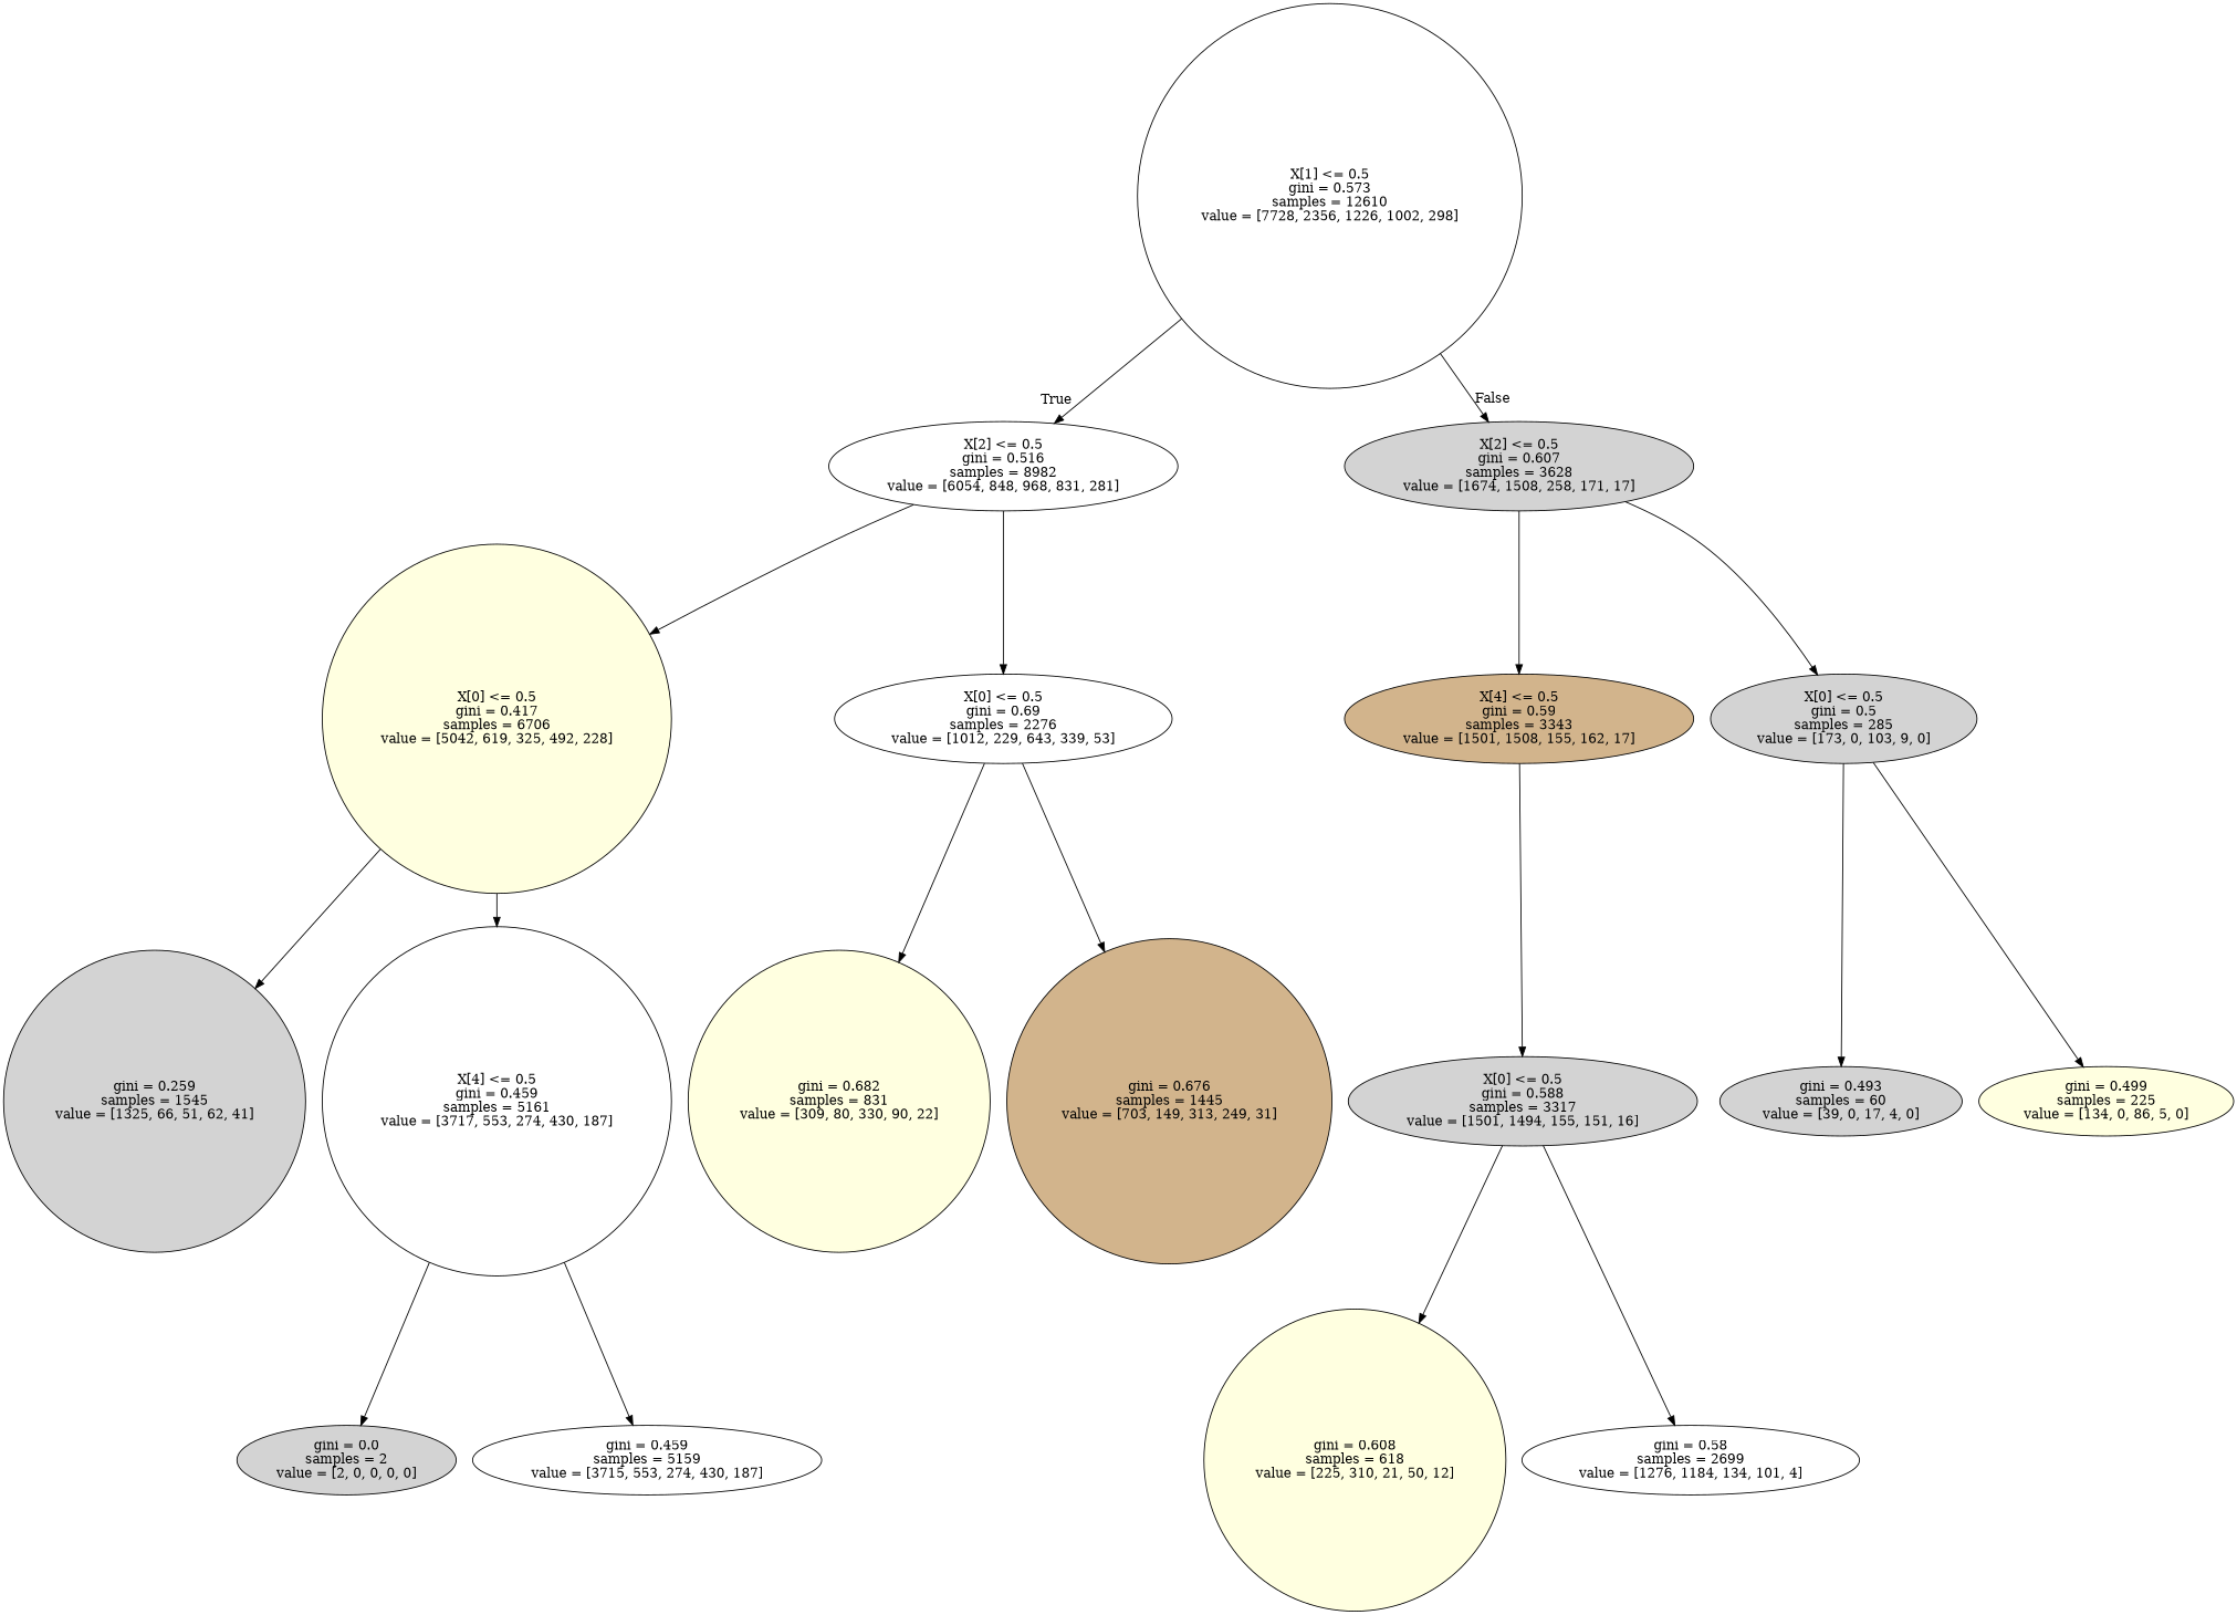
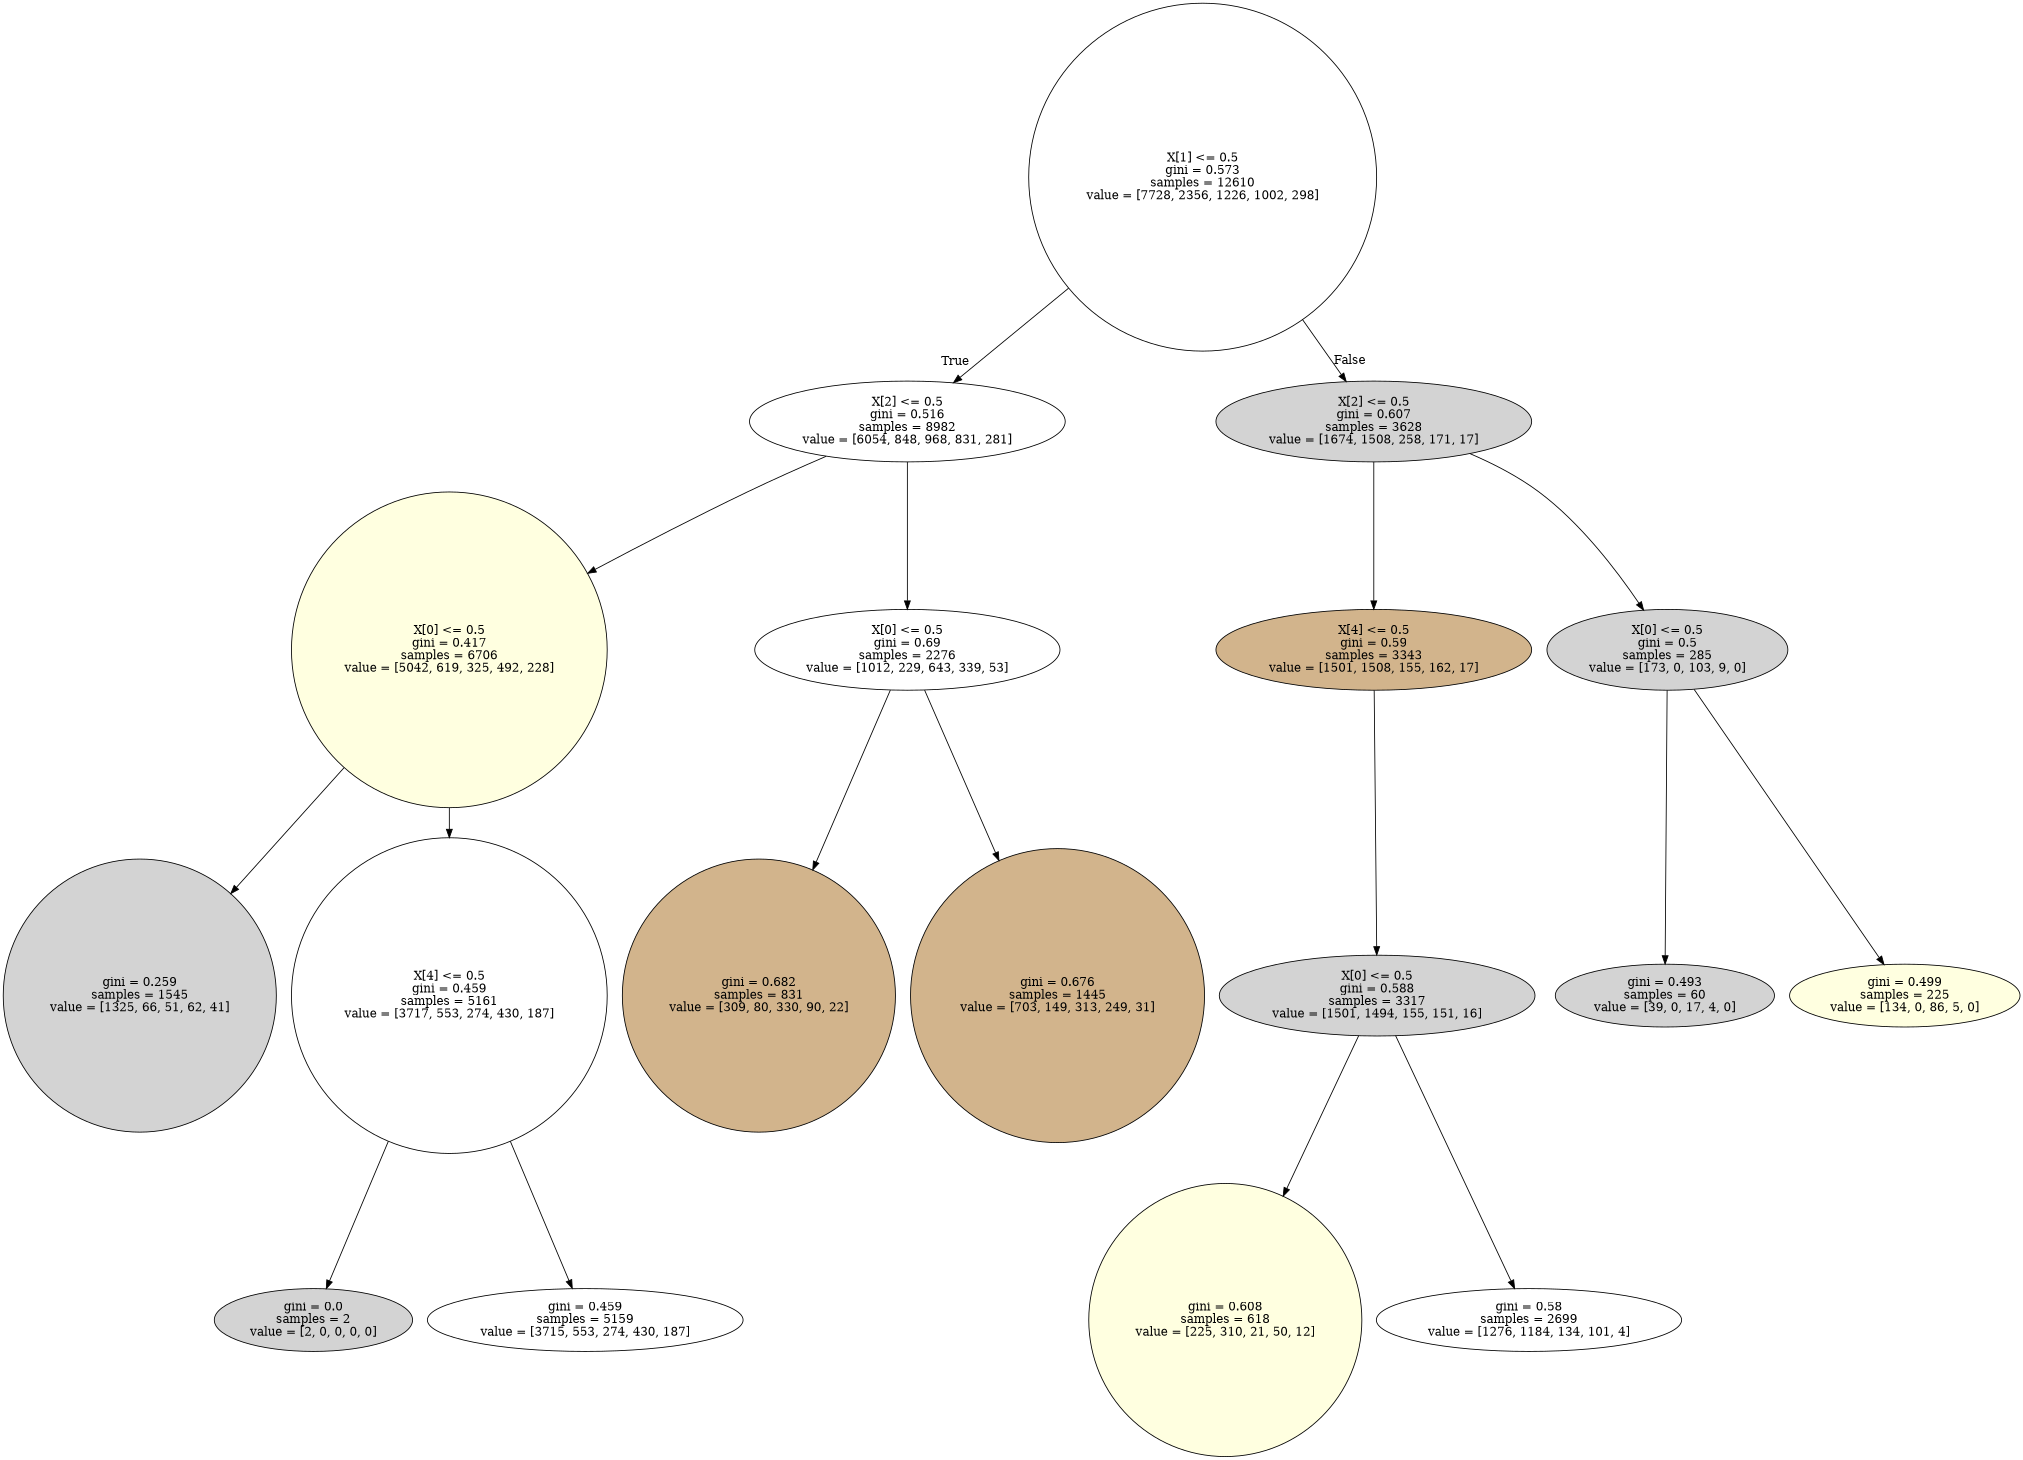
  digraph {
    node [fillcolor=white shape=ellipse style=filled]
    n1 [label="X[1] <= 0.5\ngini = 0.573\nsamples = 12610\nvalue = [7728, 2356, 1226, 1002, 298]" shape=circle]
    n2 [label="X[2] <= 0.5\ngini = 0.516\nsamples = 8982\nvalue = [6054, 848, 968, 831, 281]"]
    n3 [fillcolor=lightgrey label="X[2] <= 0.5\ngini = 0.607\nsamples = 3628\nvalue = [1674, 1508, 258, 171, 17]"]
    n4 [fillcolor=lightyellow label="X[0] <= 0.5\ngini = 0.417\nsamples = 6706\nvalue = [5042, 619, 325, 492, 228]" shape=circle]
    n5 [label="X[0] <= 0.5\ngini = 0.69\nsamples = 2276\nvalue = [1012, 229, 643, 339, 53]"]
    n6 [fillcolor=tan label="X[4] <= 0.5\ngini = 0.59\nsamples = 3343\nvalue = [1501, 1508, 155, 162, 17]"]
    n7 [fillcolor=lightgrey label="X[0] <= 0.5\ngini = 0.5\nsamples = 285\nvalue = [173, 0, 103, 9, 0]"]
    n8 [fillcolor=lightgrey label="gini = 0.259\nsamples = 1545\nvalue = [1325, 66, 51, 62, 41]" shape=circle]
    n9 [label="X[4] <= 0.5\ngini = 0.459\nsamples = 5161\nvalue = [3717, 553, 274, 430, 187]" shape=circle]
-   n10 [fillcolor=lightyellow label="gini = 0.682\nsamples = 831\nvalue = [309, 80, 330, 90, 22]" shape=circle]
+   n10 [fillcolor=tan label="gini = 0.682\nsamples = 831\nvalue = [309, 80, 330, 90, 22]" shape=circle]
    n11 [fillcolor=tan label="gini = 0.676\nsamples = 1445\nvalue = [703, 149, 313, 249, 31]" shape=circle]
    n12 [fillcolor=lightgrey label="gini = 0.0\nsamples = 2\nvalue = [2, 0, 0, 0, 0]"]
    n13 [label="gini = 0.459\nsamples = 5159\nvalue = [3715, 553, 274, 430, 187]"]
    n14 [fillcolor=lightgrey label="X[0] <= 0.5\ngini = 0.588\nsamples = 3317\nvalue = [1501, 1494, 155, 151, 16]"]
    n15 [fillcolor=lightgrey label="gini = 0.493\nsamples = 60\nvalue = [39, 0, 17, 4, 0]"]
    n16 [fillcolor=lightyellow label="gini = 0.499\nsamples = 225\nvalue = [134, 0, 86, 5, 0]"]
    n17 [fillcolor=lightyellow label="gini = 0.608\nsamples = 618\nvalue = [225, 310, 21, 50, 12]" shape=circle]
    n18 [label="gini = 0.58\nsamples = 2699\nvalue = [1276, 1184, 134, 101, 4]"]
    n1 -> n2 [headlabel=True labelangle=45 labeldistance=2.5]
    n1 -> n3 [headlabel=False labelangle=-45 labeldistance=2.5]
    n2 -> n4
    n2 -> n5
    n3 -> n6
    n3 -> n7
    n4 -> n8
    n4 -> n9
    n5 -> n10
    n5 -> n11
    n6 -> n14
    n7 -> n15
    n7 -> n16
    n9 -> n12
    n9 -> n13
    n14 -> n17
    n14 -> n18
  }
